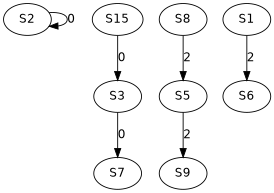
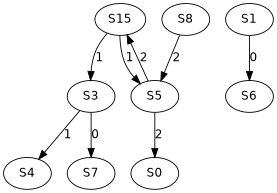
  strict digraph {
    fontname="DejaVu Sans"
    node [fontname="DejaVu Sans"]
    edge [fontname="DejaVu Sans"]
-   S2
    n2 [label=S15]
    S3
    S5
+   S4
    S7
-   S9
+   S9 [label=S0]
    S8
    S1
    S6
-   S2 -> S2 [label=0]
-   n2 -> S3 [label=0]
+   n2 -> S3 [label=1]
+   n2 -> S5 [label=1]
+   S3 -> S4 [label=1]
    S3 -> S7 [label=0]
+   S5 -> n2 [label=2]
    S5 -> S9 [label=2]
    S8 -> S5 [label=2]
-   S1 -> S6 [label=2]
+   S1 -> S6 [label=0]
  }
